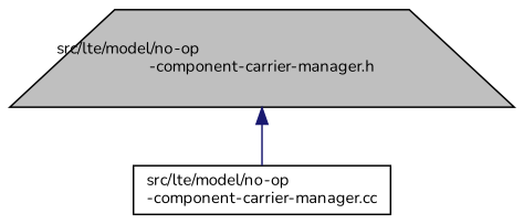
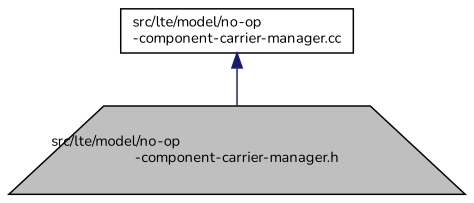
  digraph {
    fontname=Nunito
    node [color=black fontname=Nunito fontsize=10 style=filled]
    n1 [fillcolor=grey75 fontcolor=black height=0.2 label="src/lte/model/no-op\l-component-carrier-manager.h" shape=trapezium width=0.4]
    n2 [fillcolor=white height=0.2 label="src/lte/model/no-op\l-component-carrier-manager.cc" shape=box width=0.4]
-   n1 -> n2 [color=midnightblue dir=back fontname=Nunito fontsize=10 labelfontname=Helvetica labelfontsize=10 style=solid]
+   n2 -> n1 [color=midnightblue dir=back fontname=Nunito fontsize=10 labelfontname=Helvetica labelfontsize=10 style=solid]
  }
